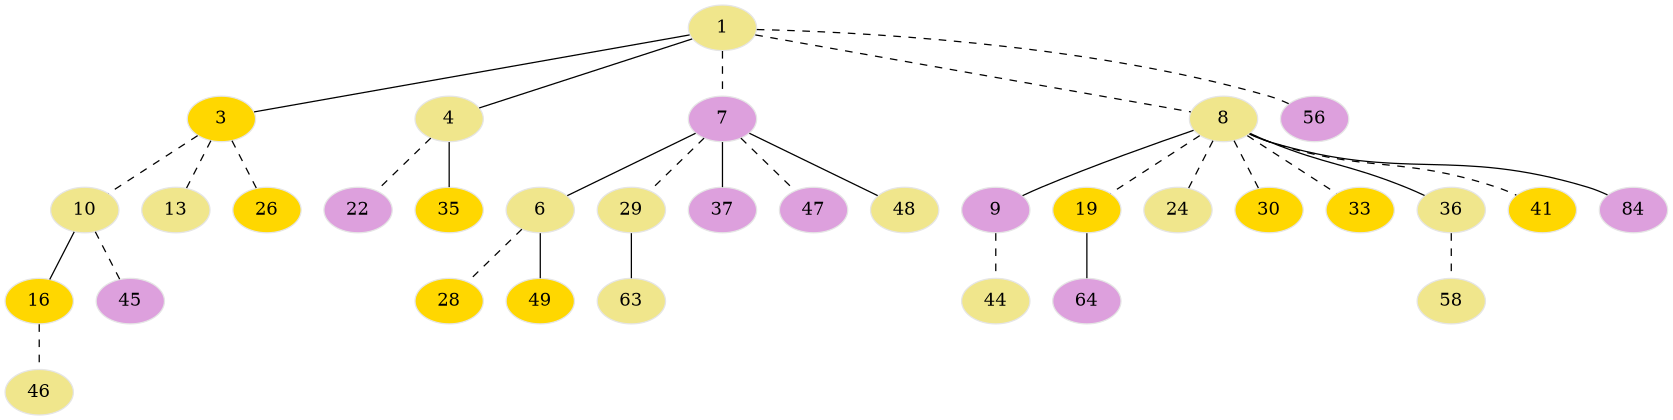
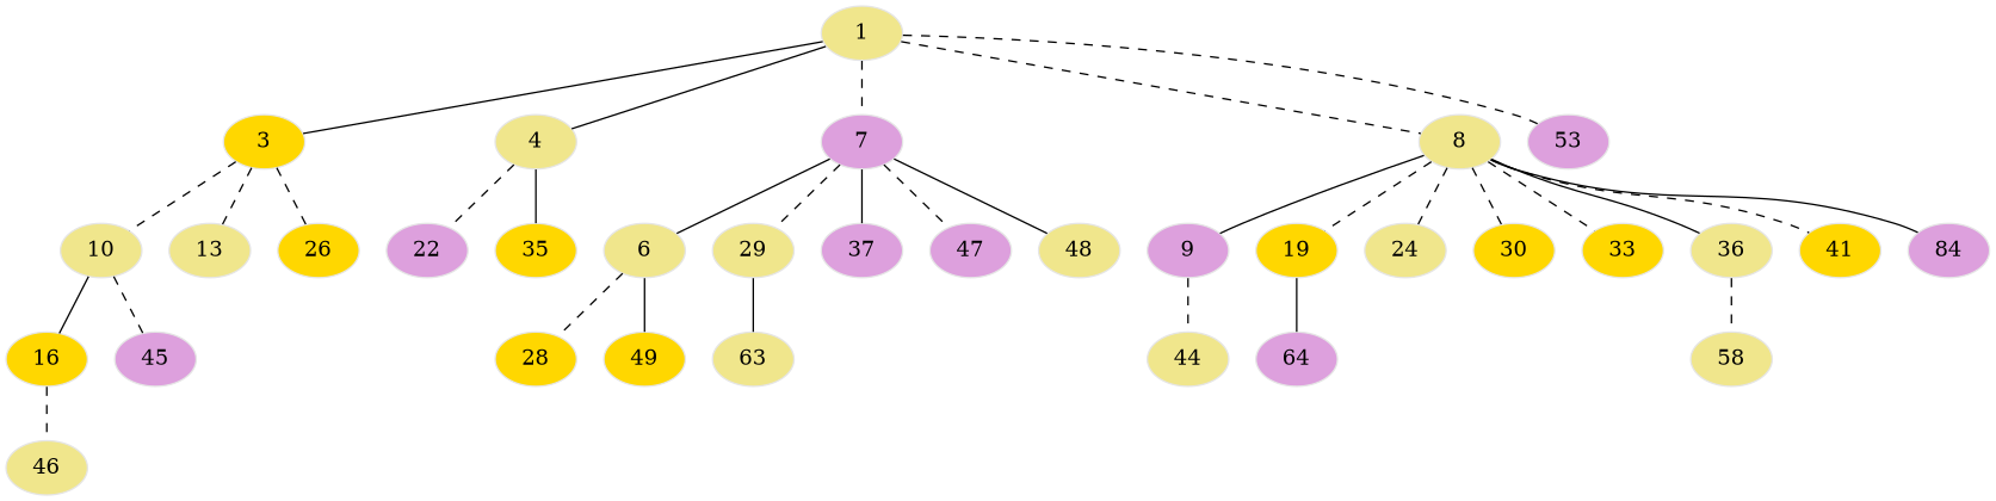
  graph {
    node [color=gray90 fillcolor=khaki style=filled]
    edge [style=dashed]
    1 [super="+2"]
    3 [fillcolor=gold super="+65+17"]
    4 [super="+5+52"]
    7 [fillcolor=plum super="+61+11"]
    8 [super="+32+23+18"]
-   53 [fillcolor=plum label=56]
+   53 [fillcolor=plum]
    10
    13 [super="+50"]
    26 [fillcolor=gold super="+38"]
    22 [fillcolor=plum]
    35 [fillcolor=gold super="+66"]
    6 [super="+12+56+25"]
    28 [fillcolor=gold super="+62"]
    49 [fillcolor=gold super="+55"]
    29
    37 [fillcolor=plum]
    47 [fillcolor=plum]
    48
    9 [fillcolor=plum super="+21"]
    19 [fillcolor=gold super="+31"]
    24
    30 [fillcolor=gold]
    33 [fillcolor=gold]
    36
    41 [fillcolor=gold]
    n26 [fillcolor=plum label=84]
    16 [fillcolor=gold super="+51+43"]
    45 [fillcolor=plum]
    63
    44
    64 [fillcolor=plum]
    58
    46
    1 -- 3 [style=solid]
    1 -- 4 [style=solid]
    1 -- 7
    1 -- 8
    1 -- 53
    3 -- 10
    3 -- 13
    3 -- 26
    4 -- 22
    4 -- 35 [style=solid]
    7 -- 6 [style=solid]
    7 -- 29
    7 -- 37 [style=solid]
    7 -- 47
    7 -- 48 [style=solid]
    8 -- 9 [style=solid]
    8 -- 19
    8 -- 24
    8 -- 30
    8 -- 33
    8 -- 36 [style=solid]
    8 -- 41
    8 -- n26 [style=solid]
    10 -- 16 [style=solid]
    10 -- 45
    6 -- 28
    6 -- 49 [style=solid]
    29 -- 63 [style=solid]
    9 -- 44
    19 -- 64 [style=solid]
    36 -- 58
    16 -- 46
  }
